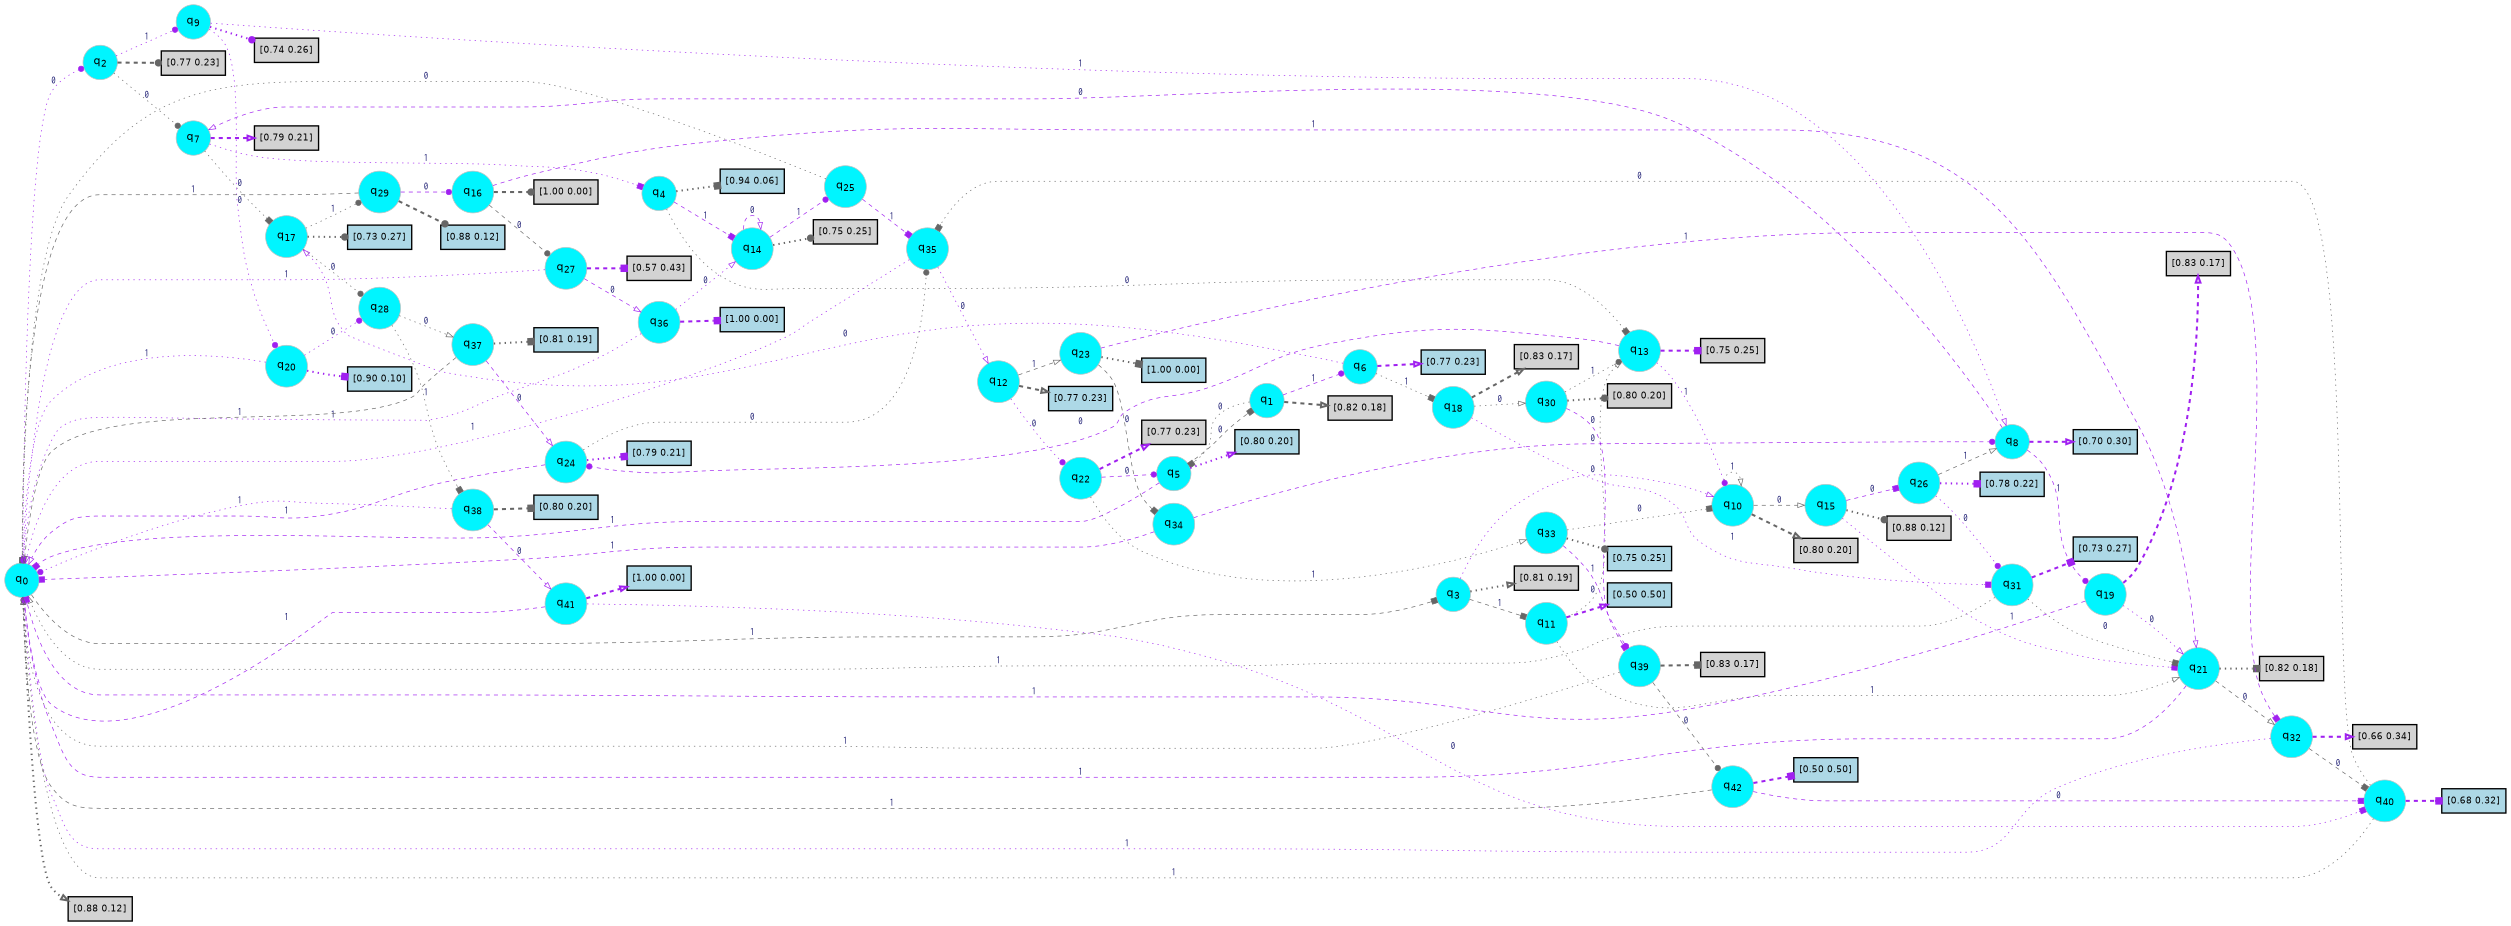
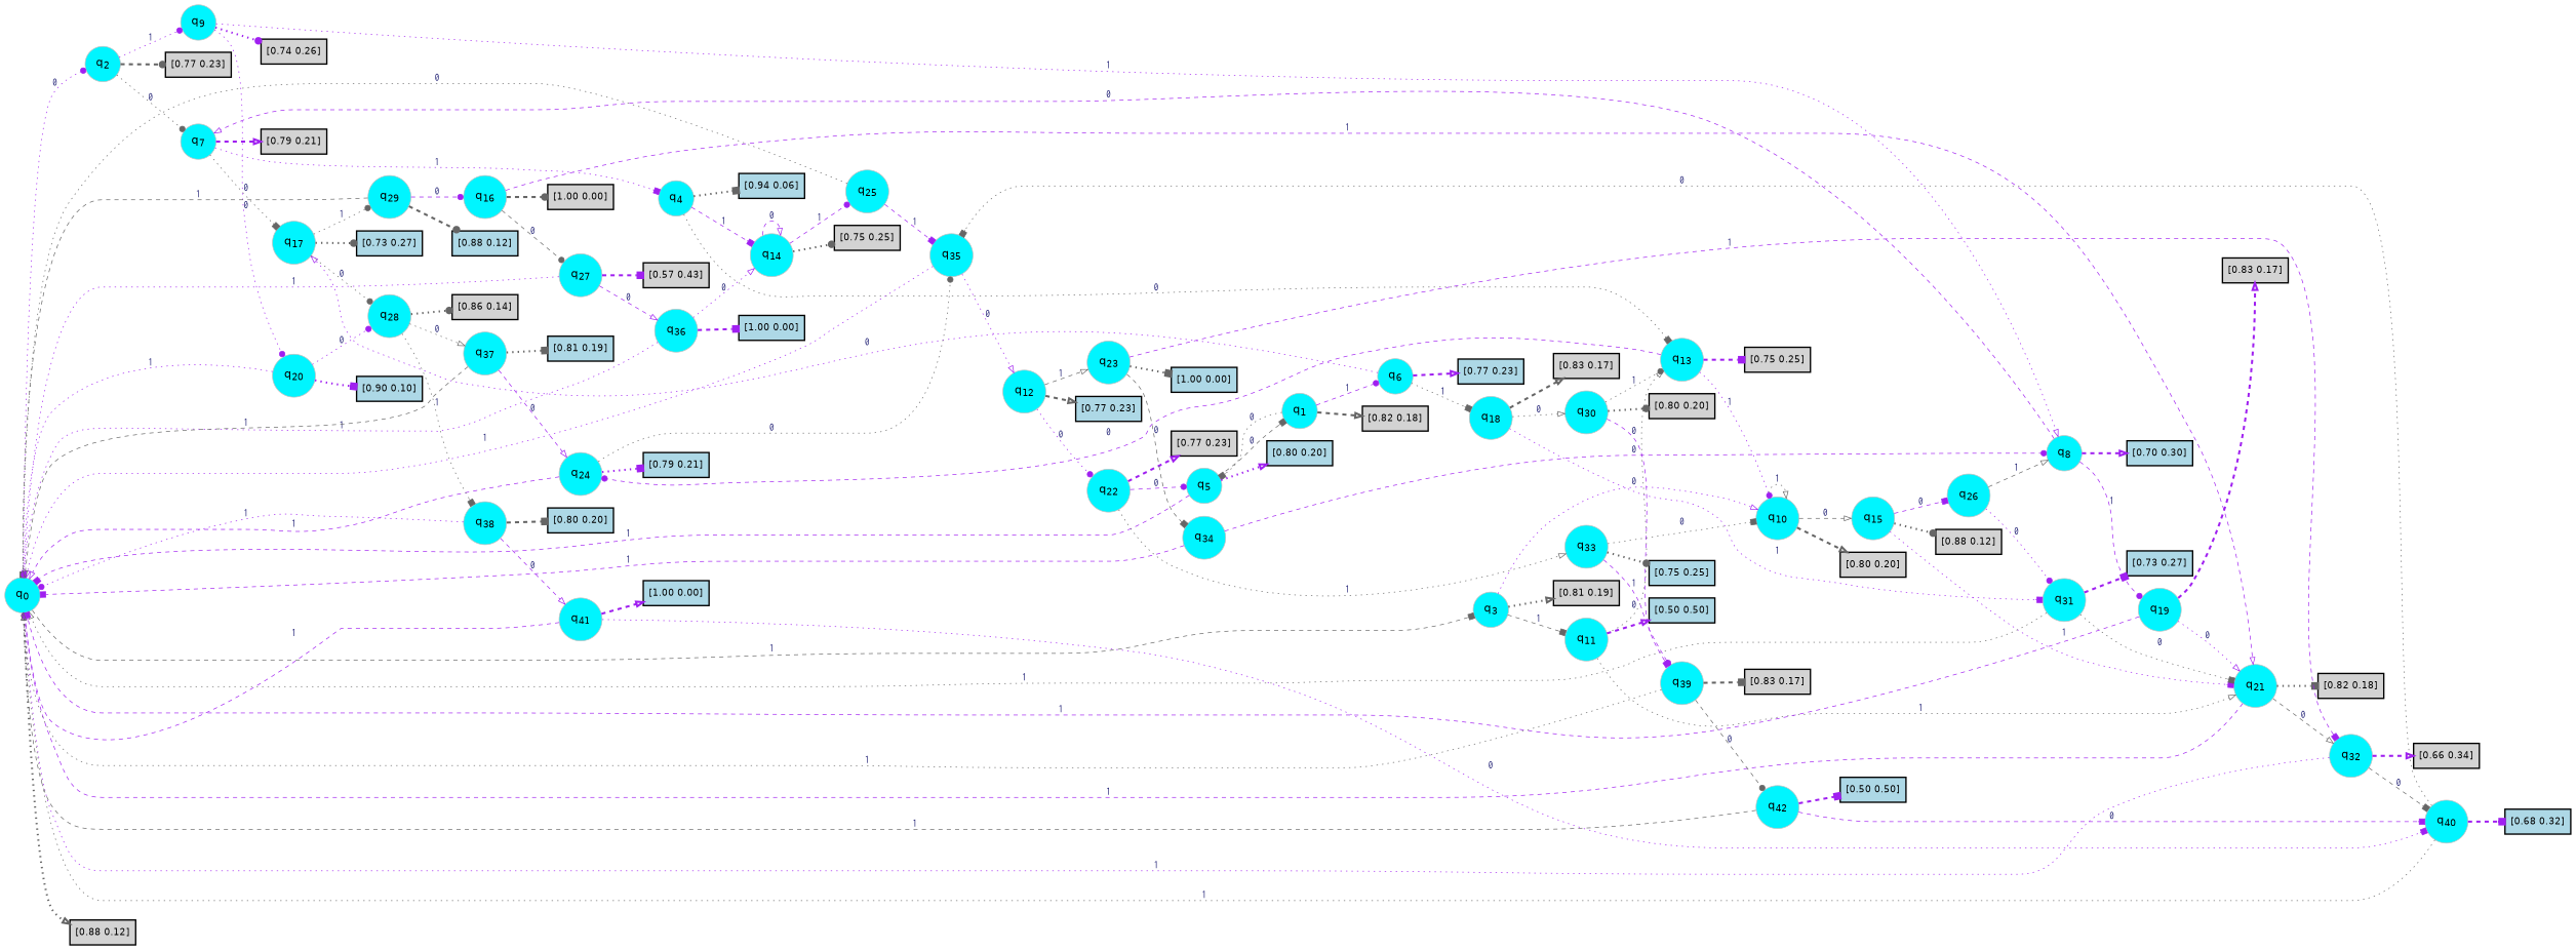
  digraph {
    rankdir=LR
    node [color=gray fillcolor=turquoise1 fontcolor=black fontname=Helvetica fontsize=16 fontweight=bold shape=circle style=filled]
    edge [arrowhead=onormal arrowsize=1 color=purple fontcolor=midnightblue fontname=courier fontweight=bold penwidth=1 style=dotted weight=20]
    n1 [label=<q<SUB>0</SUB>>]
    n2 [label=<q<SUB>2</SUB>>]
    n3 [label=<q<SUB>3</SUB>>]
    n4 [color=black fillcolor=lightgrey fontsize=14 label="[0.88 0.12]" penwidth=2 shape=box]
    n5 [label=<q<SUB>7</SUB>>]
    n6 [label=<q<SUB>9</SUB>>]
    n7 [color=black fillcolor=lightgrey fontsize=14 label="[0.77 0.23]" penwidth=2 shape=box]
    n8 [label=<q<SUB>10</SUB>>]
    n9 [label=<q<SUB>11</SUB>>]
    n10 [color=black fillcolor=lightgrey fontsize=14 label="[0.81 0.19]" penwidth=2 shape=box]
    n11 [label=<q<SUB>1</SUB>>]
    n12 [label=<q<SUB>5</SUB>>]
    n13 [label=<q<SUB>6</SUB>>]
    n14 [color=black fillcolor=lightgrey fontsize=14 label="[0.82 0.18]" penwidth=2 shape=box]
    n15 [color=black fillcolor=lightblue fontsize=14 label="[0.80 0.20]" penwidth=2 shape=box]
    n16 [label=<q<SUB>17</SUB>>]
    n17 [label=<q<SUB>18</SUB>>]
    n18 [color=black fillcolor=lightblue fontsize=14 label="[0.77 0.23]" penwidth=2 shape=box]
    n19 [label=<q<SUB>4</SUB>>]
    n20 [color=black fillcolor=lightgrey fontsize=14 label="[0.79 0.21]" penwidth=2 shape=box]
    n21 [label=<q<SUB>8</SUB>>]
    n22 [label=<q<SUB>20</SUB>>]
    n23 [color=black fillcolor=lightgrey fontsize=14 label="[0.74 0.26]" penwidth=2 shape=box]
    n24 [label=<q<SUB>15</SUB>>]
    n25 [color=black fillcolor=lightgrey fontsize=14 label="[0.80 0.20]" penwidth=2 shape=box]
    n26 [label=<q<SUB>13</SUB>>]
    n27 [label=<q<SUB>21</SUB>>]
    n28 [color=black fillcolor=lightblue fontsize=14 label="[0.50 0.50]" penwidth=2 shape=box]
    n29 [label=<q<SUB>14</SUB>>]
    n30 [color=black fillcolor=lightblue fontsize=14 label="[0.94 0.06]" penwidth=2 shape=box]
    n31 [label=<q<SUB>24</SUB>>]
    n32 [color=black fillcolor=lightgrey fontsize=14 label="[0.75 0.25]" penwidth=2 shape=box]
    n33 [label=<q<SUB>25</SUB>>]
    n34 [color=black fillcolor=lightgrey fontsize=14 label="[0.75 0.25]" penwidth=2 shape=box]
    n35 [label=<q<SUB>28</SUB>>]
    n36 [label=<q<SUB>29</SUB>>]
    n37 [color=black fillcolor=lightblue fontsize=14 label="[0.73 0.27]" penwidth=2 shape=box]
    n38 [label=<q<SUB>30</SUB>>]
    n39 [label=<q<SUB>31</SUB>>]
    n40 [color=black fillcolor=lightgrey fontsize=14 label="[0.83 0.17]" penwidth=2 shape=box]
    n41 [label=<q<SUB>19</SUB>>]
    n42 [color=black fillcolor=lightblue fontsize=14 label="[0.70 0.30]" penwidth=2 shape=box]
    n43 [color=black fillcolor=lightgrey fontsize=14 label="[0.83 0.17]" penwidth=2 shape=box]
    n44 [color=black fillcolor=lightblue fontsize=14 label="[0.90 0.10]" penwidth=2 shape=box]
    n45 [label=<q<SUB>26</SUB>>]
    n46 [color=black fillcolor=lightgrey fontsize=14 label="[0.88 0.12]" penwidth=2 shape=box]
    n47 [label=<q<SUB>32</SUB>>]
    n48 [color=black fillcolor=lightgrey fontsize=14 label="[0.82 0.18]" penwidth=2 shape=box]
    n49 [label=<q<SUB>12</SUB>>]
    n50 [label=<q<SUB>22</SUB>>]
    n51 [label=<q<SUB>23</SUB>>]
    n52 [color=black fillcolor=lightblue fontsize=14 label="[0.77 0.23]" penwidth=2 shape=box]
    n53 [label=<q<SUB>33</SUB>>]
    n54 [color=black fillcolor=lightgrey fontsize=14 label="[0.77 0.23]" penwidth=2 shape=box]
    n55 [label=<q<SUB>34</SUB>>]
    n56 [color=black fillcolor=lightblue fontsize=14 label="[1.00 0.00]" penwidth=2 shape=box]
    n57 [label=<q<SUB>35</SUB>>]
    n58 [color=black fillcolor=lightblue fontsize=14 label="[0.79 0.21]" penwidth=2 shape=box]
-   n59 [color=black fillcolor=lightblue fontsize=14 label="[0.78 0.22]" penwidth=2 shape=box]
    n60 [label=<q<SUB>16</SUB>>]
    n61 [label=<q<SUB>27</SUB>>]
    n62 [color=black fillcolor=lightgrey fontsize=14 label="[1.00 0.00]" penwidth=2 shape=box]
    n63 [label=<q<SUB>36</SUB>>]
    n64 [color=black fillcolor=lightgrey fontsize=14 label="[0.57 0.43]" penwidth=2 shape=box]
    n65 [label=<q<SUB>37</SUB>>]
    n66 [label=<q<SUB>38</SUB>>]
+   n67 [color=black fillcolor=lightgrey fontsize=14 label="[0.86 0.14]" penwidth=2 shape=box]
    n68 [color=black fillcolor=lightblue fontsize=14 label="[0.88 0.12]" penwidth=2 shape=box]
    n69 [label=<q<SUB>39</SUB>>]
    n70 [color=black fillcolor=lightgrey fontsize=14 label="[0.80 0.20]" penwidth=2 shape=box]
    n71 [color=black fillcolor=lightblue fontsize=14 label="[0.73 0.27]" penwidth=2 shape=box]
    n72 [label=<q<SUB>40</SUB>>]
    n73 [color=black fillcolor=lightgrey fontsize=14 label="[0.66 0.34]" penwidth=2 shape=box]
    n74 [color=black fillcolor=lightblue fontsize=14 label="[0.75 0.25]" penwidth=2 shape=box]
    n75 [color=black fillcolor=lightblue fontsize=14 label="[1.00 0.00]" penwidth=2 shape=box]
    n76 [color=black fillcolor=lightblue fontsize=14 label="[0.81 0.19]" penwidth=2 shape=box]
    n77 [label=<q<SUB>41</SUB>>]
    n78 [color=black fillcolor=lightblue fontsize=14 label="[0.80 0.20]" penwidth=2 shape=box]
    n79 [label=<q<SUB>42</SUB>>]
    n80 [color=black fillcolor=lightgrey fontsize=14 label="[0.83 0.17]" penwidth=2 shape=box]
    n81 [color=black fillcolor=lightblue fontsize=14 label="[0.68 0.32]" penwidth=2 shape=box]
    n82 [color=black fillcolor=lightblue fontsize=14 label="[1.00 0.00]" penwidth=2 shape=box]
    n83 [color=black fillcolor=lightblue fontsize=14 label="[0.50 0.50]" penwidth=2 shape=box]
    n1 -> n2 [arrowhead=dot label=0]
    n1 -> n3 [arrowhead=box color=gray40 label=1 style=dashed]
    n1 -> n4 [color=gray40 penwidth=3]
    n2 -> n5 [arrowhead=dot color=gray40 label=0]
    n2 -> n6 [arrowhead=dot label=1]
    n2 -> n7 [arrowhead=dot color=gray40 penwidth=3 style=dashed]
    n3 -> n8 [label=0]
    n3 -> n9 [arrowhead=box color=gray40 label=1 style=dashed]
    n3 -> n10 [color=gray40 penwidth=3]
    n5 -> n16 [arrowhead=box color=gray40 label=0]
    n5 -> n19 [arrowhead=box label=1]
    n5 -> n20 [penwidth=3 style=dashed]
    n6 -> n21 [label=1]
    n6 -> n22 [arrowhead=dot label=0]
    n6 -> n23 [arrowhead=dot penwidth=3]
    n8 -> n8 [color=gray40 label=1]
    n8 -> n24 [color=gray40 label=0 style=dashed]
    n8 -> n25 [color=gray40 penwidth=3 style=dashed]
    n9 -> n26 [color=gray40 label=0]
    n9 -> n27 [color=gray40 label=1]
    n9 -> n28 [penwidth=3 style=dashed]
    n11 -> n12 [arrowhead=box color=gray40 label=0]
    n11 -> n13 [arrowhead=dot label=1 style=dashed]
    n11 -> n14 [color=gray40 penwidth=3 style=dashed]
    n12 -> n1 [arrowhead=box label=1 style=dashed]
    n12 -> n11 [arrowhead=box color=gray40 label=0 style=dashed]
    n12 -> n15 [penwidth=3]
    n13 -> n16 [label=0]
    n13 -> n17 [arrowhead=box color=gray40 label=1]
    n13 -> n18 [penwidth=3 style=dashed]
    n16 -> n35 [arrowhead=dot color=gray40 label=0]
    n16 -> n36 [arrowhead=dot color=gray40 label=1]
    n16 -> n37 [arrowhead=dot color=gray40 penwidth=3]
    n17 -> n38 [color=gray40 label=0]
    n17 -> n39 [arrowhead=box label=1]
    n17 -> n40 [color=gray40 penwidth=3 style=dashed]
    n19 -> n26 [arrowhead=box color=gray40 label=0]
    n19 -> n29 [arrowhead=box label=1 style=dashed]
    n19 -> n30 [arrowhead=box color=gray40 penwidth=3]
    n21 -> n5 [label=0 style=dashed]
    n21 -> n41 [arrowhead=dot label=1 style=dashed]
    n21 -> n42 [penwidth=3 style=dashed]
    n22 -> n1 [arrowhead=dot label=1]
    n22 -> n35 [arrowhead=dot label=0]
    n22 -> n44 [arrowhead=box penwidth=3]
    n24 -> n27 [arrowhead=box label=1]
    n24 -> n45 [arrowhead=box label=0 style=dashed]
    n24 -> n46 [arrowhead=dot color=gray40 penwidth=3]
    n26 -> n8 [arrowhead=dot label=1]
    n26 -> n31 [arrowhead=dot label=0 style=dashed]
    n26 -> n32 [arrowhead=box penwidth=3 style=dashed]
    n27 -> n1 [arrowhead=dot label=1 style=dashed]
    n27 -> n47 [color=gray40 label=0 style=dashed]
    n27 -> n48 [arrowhead=box color=gray40 penwidth=3]
    n29 -> n29 [label=0 style=dashed]
    n29 -> n33 [arrowhead=dot label=1 style=dashed]
    n29 -> n34 [arrowhead=dot color=gray40 penwidth=3]
    n31 -> n1 [label=1 style=dashed]
    n31 -> n57 [arrowhead=dot color=gray40 label=0]
    n31 -> n58 [arrowhead=box penwidth=3]
    n33 -> n1 [arrowhead=box color=gray40 label=0]
    n33 -> n57 [arrowhead=box label=1 style=dashed]
    n35 -> n65 [color=gray40 label=0]
    n35 -> n66 [arrowhead=box color=gray40 label=1]
+   n35 -> n67 [arrowhead=dot color=gray40 penwidth=3]
    n36 -> n1 [arrowhead=box color=gray40 label=1 style=dashed]
    n36 -> n60 [arrowhead=dot label=0 style=dashed]
    n36 -> n68 [arrowhead=dot color=gray40 penwidth=3 style=dashed]
    n38 -> n26 [arrowhead=dot color=gray40 label=1]
    n38 -> n69 [arrowhead=box label=0 style=dashed]
    n38 -> n70 [arrowhead=dot color=gray40 penwidth=3]
    n39 -> n1 [color=gray40 label=1]
    n39 -> n27 [arrowhead=box color=gray40 label=0]
    n39 -> n71 [arrowhead=box penwidth=3 style=dashed]
    n41 -> n1 [arrowhead=box label=1 style=dashed]
    n41 -> n27 [label=0]
    n41 -> n43 [penwidth=3 style=dashed]
    n45 -> n21 [color=gray40 label=1 style=dashed]
    n45 -> n39 [arrowhead=dot label=0]
-   n45 -> n59 [arrowhead=box penwidth=3]
    n47 -> n1 [label=1]
    n47 -> n72 [arrowhead=box color=gray40 label=0 style=dashed]
    n47 -> n73 [penwidth=3 style=dashed]
    n49 -> n50 [arrowhead=dot label=0]
    n49 -> n51 [color=gray40 label=1 style=dashed]
    n49 -> n52 [color=gray40 penwidth=3 style=dashed]
    n50 -> n12 [arrowhead=dot label=0 style=dashed]
    n50 -> n53 [color=gray40 label=1]
    n50 -> n54 [penwidth=3 style=dashed]
    n51 -> n47 [arrowhead=box label=1 style=dashed]
    n51 -> n55 [arrowhead=box color=gray40 label=0 style=dashed]
    n51 -> n56 [arrowhead=box color=gray40 penwidth=3]
    n53 -> n8 [arrowhead=box color=gray40 label=0]
    n53 -> n69 [arrowhead=dot label=1 style=dashed]
    n53 -> n74 [arrowhead=dot color=gray40 penwidth=3]
    n55 -> n1 [arrowhead=box label=1 style=dashed]
    n55 -> n21 [arrowhead=dot label=0 style=dashed]
    n57 -> n1 [label=1]
    n57 -> n49 [label=0]
    n60 -> n27 [label=1 style=dashed]
    n60 -> n61 [arrowhead=dot color=gray40 label=0 style=dashed]
    n60 -> n62 [arrowhead=dot color=gray40 penwidth=3 style=dashed]
    n61 -> n1 [arrowhead=dot label=1]
    n61 -> n63 [label=0 style=dashed]
    n61 -> n64 [arrowhead=box penwidth=3 style=dashed]
    n63 -> n1 [label=1]
    n63 -> n29 [label=0]
    n63 -> n75 [arrowhead=box penwidth=3 style=dashed]
    n65 -> n1 [color=gray40 label=1 style=dashed]
    n65 -> n31 [label=0 style=dashed]
    n65 -> n76 [arrowhead=box color=gray40 penwidth=3]
    n66 -> n1 [arrowhead=dot label=1]
    n66 -> n77 [label=0 style=dashed]
    n66 -> n78 [arrowhead=box color=gray40 penwidth=3 style=dashed]
    n69 -> n1 [color=gray40 label=1]
    n69 -> n79 [arrowhead=dot color=gray40 label=0 style=dashed]
    n69 -> n80 [arrowhead=box color=gray40 penwidth=3 style=dashed]
    n72 -> n1 [arrowhead=dot color=gray40 label=1]
    n72 -> n57 [arrowhead=box color=gray40 label=0]
    n72 -> n81 [arrowhead=box penwidth=3 style=dashed]
    n77 -> n1 [arrowhead=dot label=1 style=dashed]
    n77 -> n72 [arrowhead=box label=0]
    n77 -> n82 [penwidth=3 style=dashed]
    n79 -> n1 [color=gray40 label=1 style=dashed]
    n79 -> n72 [arrowhead=box label=0 style=dashed]
    n79 -> n83 [arrowhead=box penwidth=3 style=dashed]
  }
